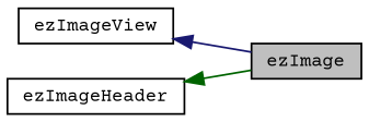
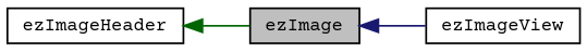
  digraph {
    fontname="Courier Prime"
    rankdir=LR
    node [color=black fillcolor=white fontname="Courier Prime" fontsize=10 shape=record style=filled]
    edge [dir=back fontname="Courier Prime" fontsize=10 labelfontname=Helvetica labelfontsize=10 style=solid]
    n1 [fillcolor=grey75 fontcolor=black height=0.2 label=ezImage width=0.4]
    n2 [height=0.2 label=ezImageView width=0.4]
    n3 [height=0.2 label=ezImageHeader width=0.4]
-   n2 -> n1 [color=midnightblue]
+   n1 -> n2 [color=midnightblue]
    n3 -> n1 [color=darkgreen]
  }
